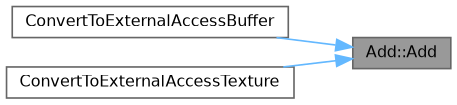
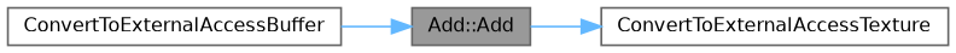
  digraph {
    rankdir=RL
    node [color=grey40 fillcolor=white fontname=Helvetica fontsize=10 shape=box style=filled]
    edge [color=steelblue1 dir=back fontname=Helvetica fontsize=10 labelfontname=Helvetica labelfontsize=10 style=solid]
    n1 [color=gray40 fillcolor=grey60 fontcolor=black height=0.2 label="Add::Add" width=0.4]
    n2 [height=0.2 label=ConvertToExternalAccessBuffer width=0.4]
    n3 [height=0.2 label=ConvertToExternalAccessTexture width=0.4]
    n1 -> n2
-   n1 -> n3
+   n3 -> n1
  }
